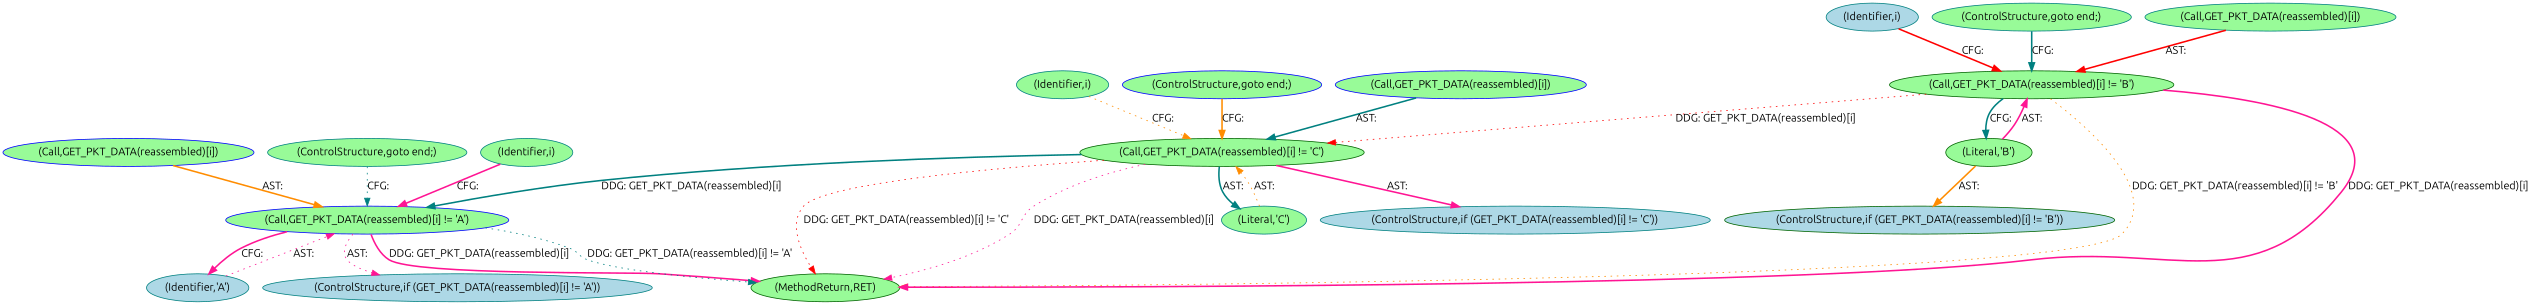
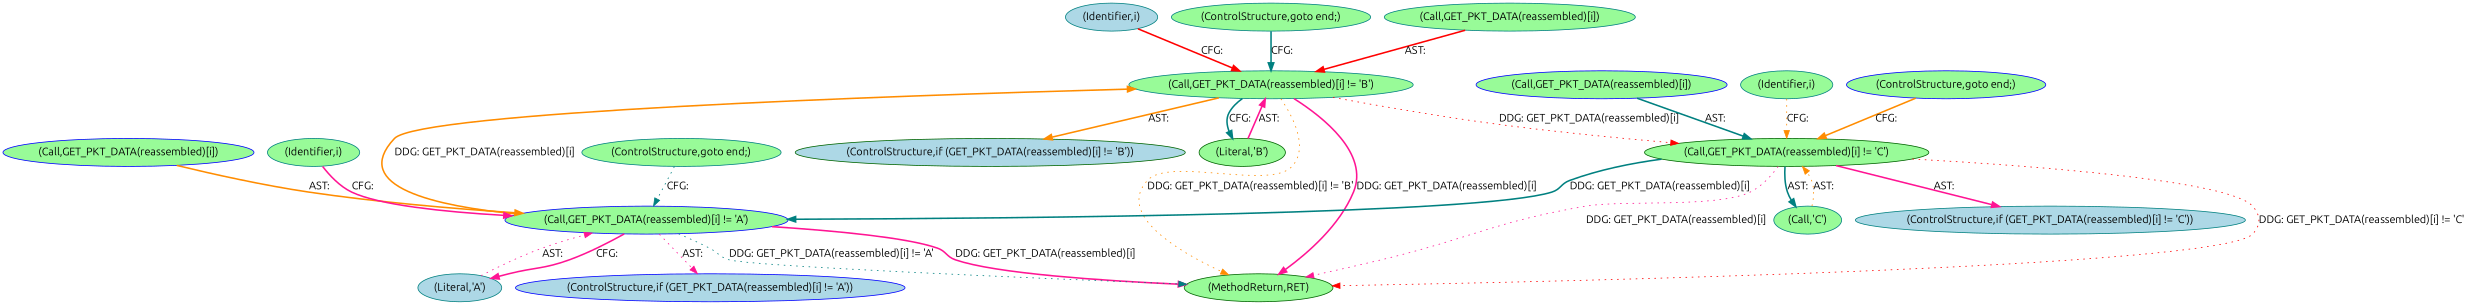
  digraph {
    fontname=Ubuntu
    node [color=teal fillcolor=palegreen fontname=Ubuntu style=filled]
    edge [color=deeppink fontname=Ubuntu style=bold]
-   n1 [color=darkgreen label="(Call,GET_PKT_DATA(reassembled)[i] != 'B')"]
+   n1 [label="(Call,GET_PKT_DATA(reassembled)[i] != 'B')"]
    n2 [color=darkgreen label="(Call,GET_PKT_DATA(reassembled)[i] != 'C')"]
    n3 [color=darkgreen fillcolor=lightblue label="(ControlStructure,if (GET_PKT_DATA(reassembled)[i] != 'B'))"]
    n4 [color=darkgreen label="(Literal,'B')"]
    n5 [color=darkgreen label="(MethodReturn,RET)"]
    n6 [color=blue label="(Call,GET_PKT_DATA(reassembled)[i] != 'A')"]
-   n7 [label="(Literal,'C')"]
+   n7 [label="(Call,'C')"]
    n8 [fillcolor=lightblue label="(ControlStructure,if (GET_PKT_DATA(reassembled)[i] != 'C'))"]
-   n9 [fillcolor=lightblue label="(Identifier,'A')"]
-   n10 [fillcolor=lightblue label="(ControlStructure,if (GET_PKT_DATA(reassembled)[i] != 'A'))"]
+   n9 [fillcolor=lightblue label="(Literal,'A')"]
+   n10 [color=blue fillcolor=lightblue label="(ControlStructure,if (GET_PKT_DATA(reassembled)[i] != 'A'))"]
    n11 [fillcolor=lightblue label="(Identifier,i)"]
    n12 [label="(ControlStructure,goto end;)"]
    n13 [label="(Identifier,i)"]
    n14 [color=blue label="(Call,GET_PKT_DATA(reassembled)[i])"]
    n15 [color=blue label="(ControlStructure,goto end;)"]
    n16 [label="(ControlStructure,goto end;)"]
    n17 [label="(Identifier,i)"]
    n18 [color=blue label="(Call,GET_PKT_DATA(reassembled)[i])"]
    n19 [label="(Call,GET_PKT_DATA(reassembled)[i])"]
    n1 -> n2 [color=red label="DDG: GET_PKT_DATA(reassembled)[i]" style=dotted]
-   n4 -> n3 [color=darkorange label="AST: "]
+   n1 -> n3 [color=darkorange label="AST: "]
    n1 -> n4 [color=teal label="CFG: "]
    n1 -> n5 [color=darkorange label="DDG: GET_PKT_DATA(reassembled)[i] != 'B'" style=dotted]
    n1 -> n5 [label="DDG: GET_PKT_DATA(reassembled)[i]"]
    n2 -> n5 [color=red label="DDG: GET_PKT_DATA(reassembled)[i] != 'C'" style=dotted]
    n2 -> n5 [label="DDG: GET_PKT_DATA(reassembled)[i]" style=dotted]
    n2 -> n6 [color=teal label="DDG: GET_PKT_DATA(reassembled)[i]"]
    n2 -> n7 [color=teal label="AST: "]
    n2 -> n8 [label="AST: "]
    n4 -> n1 [label="AST: "]
+   n6 -> n1 [color=darkorange label="DDG: GET_PKT_DATA(reassembled)[i]"]
    n6 -> n5 [label="DDG: GET_PKT_DATA(reassembled)[i]"]
    n6 -> n5 [color=teal label="DDG: GET_PKT_DATA(reassembled)[i] != 'A'" style=dotted]
    n6 -> n9 [label="CFG: "]
    n6 -> n10 [label="AST: " style=dotted]
    n7 -> n2 [color=darkorange label="AST: " style=dotted]
    n9 -> n6 [label="AST: " style=dotted]
    n11 -> n1 [color=red label="CFG: "]
    n12 -> n1 [color=teal label="CFG: "]
    n13 -> n2 [color=darkorange label="CFG: " style=dotted]
    n14 -> n6 [color=darkorange label="AST: "]
    n15 -> n2 [color=darkorange label="CFG: "]
    n16 -> n6 [color=teal label="CFG: " style=dotted]
    n17 -> n6 [label="CFG: "]
    n18 -> n2 [color=teal label="AST: "]
    n19 -> n1 [color=red label="AST: "]
  }
